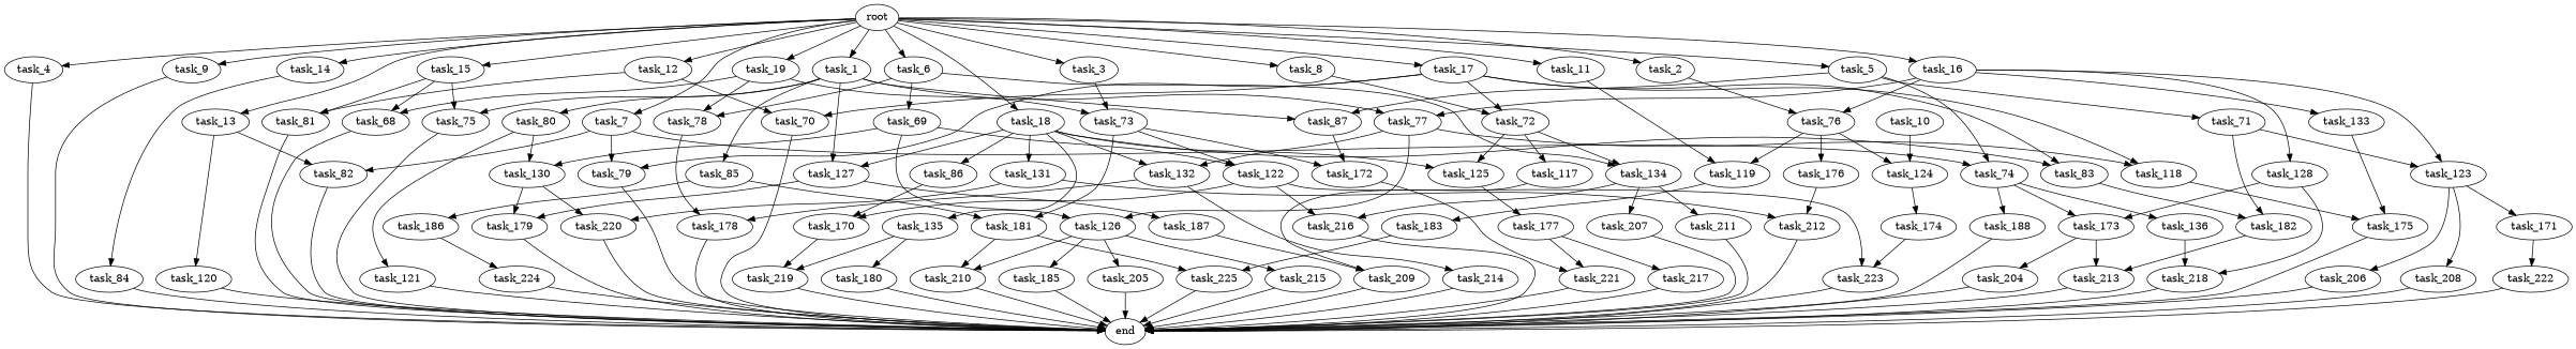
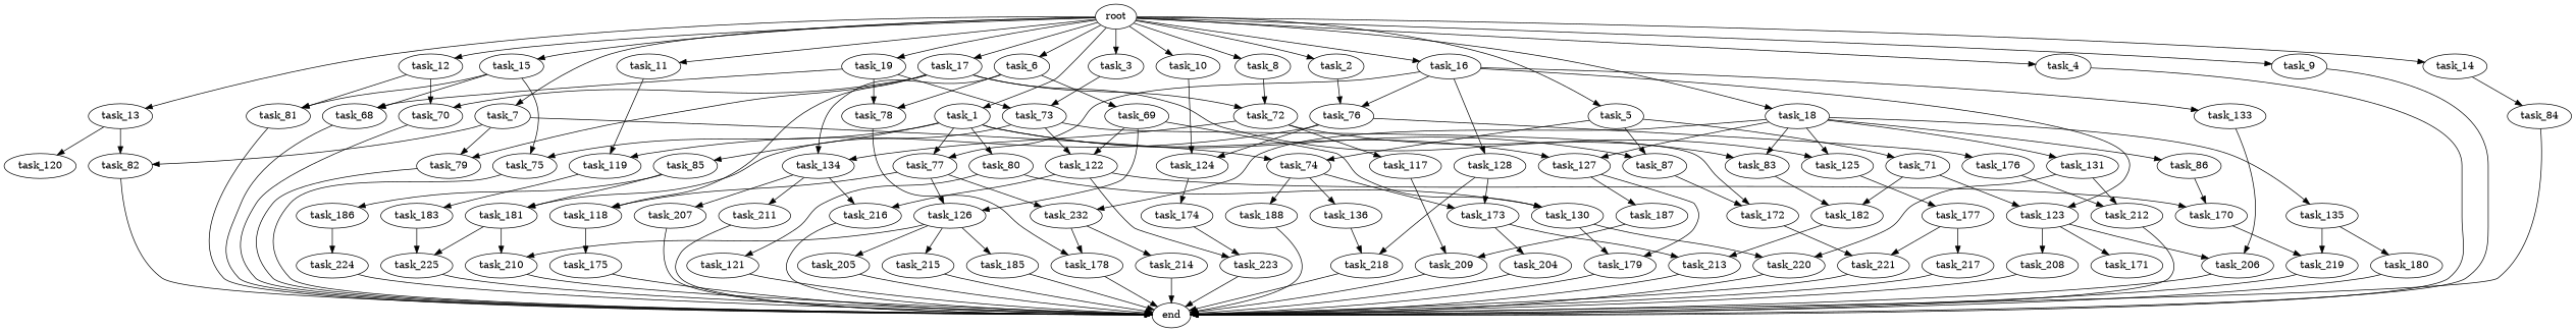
  digraph {
    root
    task_1
    task_2
    task_3
    task_4
    task_5
    task_6
    task_7
    task_8
    task_9
    task_10
    task_11
    task_12
    task_13
    task_14
    task_15
    task_16
    task_17
    task_18
    task_19
    task_75
    task_77
    task_80
    task_85
    task_87
    task_127
    task_76
    task_73
    end
    task_71
    task_74
    task_69
    task_78
    task_134
    task_79
    task_82
    task_72
    task_124
    task_119
    task_70
    task_81
    task_120
    task_84
    task_68
    task_123
    task_128
    task_133
    task_83
    task_118
    task_86
    task_125
    task_131
-   task_132
+   task_132 [label=task_232]
    task_135
    task_126
    task_130
    task_121
    task_181
    task_186
    task_172
    task_179
    task_187
    task_176
    task_122
    task_182
    task_136
    task_173
    task_188
    task_178
    task_216
    task_207
    task_211
    task_117
    task_174
    task_183
    task_171
    task_206
    task_208
    task_218
    task_175
    task_170
    task_177
    task_220
    task_212
    task_214
    task_180
    task_219
    task_223
    task_185
    task_205
    task_210
    task_215
    task_213
    task_209
    task_221
    task_225
    task_204
    task_224
-   task_222
    task_217
    root -> task_1
    root -> task_2
    root -> task_3
    root -> task_4
    root -> task_5
    root -> task_6
    root -> task_7
    root -> task_8
    root -> task_9
+   root -> task_10
    root -> task_11
    root -> task_12
    root -> task_13
    root -> task_14
    root -> task_15
    root -> task_16
    root -> task_17
    root -> task_18
    root -> task_19
    task_1 -> task_75
    task_1 -> task_77
    task_1 -> task_80
    task_1 -> task_85
    task_1 -> task_87
    task_1 -> task_127
    task_2 -> task_76
    task_3 -> task_73
    task_4 -> end
    task_5 -> task_87
    task_5 -> task_71
    task_5 -> task_74
    task_6 -> task_69
    task_6 -> task_78
    task_6 -> task_134
    task_7 -> task_74
    task_7 -> task_79
    task_7 -> task_82
    task_8 -> task_72
    task_9 -> end
    task_10 -> task_124
    task_11 -> task_119
    task_12 -> task_70
    task_12 -> task_81
    task_13 -> task_82
    task_13 -> task_120
    task_14 -> task_84
    task_15 -> task_75
    task_15 -> task_81
    task_15 -> task_68
    task_16 -> task_77
    task_16 -> task_76
    task_16 -> task_123
    task_16 -> task_128
    task_16 -> task_133
    task_17 -> task_79
    task_17 -> task_72
    task_17 -> task_70
    task_17 -> task_83
    task_17 -> task_118
    task_18 -> task_127
    task_18 -> task_83
    task_18 -> task_86
    task_18 -> task_125
    task_18 -> task_131
    task_18 -> task_132
    task_18 -> task_135
    task_19 -> task_73
    task_19 -> task_78
    task_19 -> task_68
    task_75 -> end
    task_77 -> task_118
    task_77 -> task_132
    task_77 -> task_126
    task_80 -> task_130
    task_80 -> task_121
    task_85 -> task_181
    task_85 -> task_186
    task_87 -> task_172
    task_127 -> task_179
    task_127 -> task_187
    task_76 -> task_124
    task_76 -> task_119
    task_76 -> task_176
    task_73 -> task_181
    task_73 -> task_172
    task_73 -> task_122
    task_71 -> task_123
    task_71 -> task_182
    task_74 -> task_136
    task_74 -> task_173
    task_74 -> task_188
    task_69 -> task_126
    task_69 -> task_130
    task_69 -> task_122
    task_78 -> task_178
    task_134 -> task_216
    task_134 -> task_207
    task_134 -> task_211
    task_79 -> end
    task_82 -> end
    task_72 -> task_134
    task_72 -> task_125
    task_72 -> task_117
    task_124 -> task_174
    task_119 -> task_183
    task_70 -> end
    task_81 -> end
-   task_120 -> end
    task_84 -> end
    task_68 -> end
    task_123 -> task_171
    task_123 -> task_206
    task_123 -> task_208
    task_128 -> task_173
    task_128 -> task_218
-   task_133 -> task_175
+   task_133 -> task_206
    task_83 -> task_182
    task_118 -> task_175
    task_86 -> task_170
    task_125 -> task_177
    task_131 -> task_220
    task_131 -> task_212
    task_132 -> task_178
    task_132 -> task_214
    task_135 -> task_180
    task_135 -> task_219
    task_126 -> task_185
    task_126 -> task_205
    task_126 -> task_210
    task_126 -> task_215
    task_130 -> task_179
    task_130 -> task_220
    task_121 -> end
    task_181 -> task_210
    task_181 -> task_225
    task_186 -> task_224
    task_172 -> task_221
    task_179 -> end
    task_187 -> task_209
    task_176 -> task_212
    task_122 -> task_216
    task_122 -> task_170
    task_122 -> task_223
    task_182 -> task_213
    task_136 -> task_218
    task_173 -> task_213
    task_173 -> task_204
    task_188 -> end
    task_178 -> end
    task_216 -> end
    task_207 -> end
    task_211 -> end
    task_117 -> task_209
    task_174 -> task_223
    task_183 -> task_225
-   task_171 -> task_222
    task_206 -> end
    task_208 -> end
    task_218 -> end
    task_175 -> end
    task_170 -> task_219
    task_177 -> task_221
    task_177 -> task_217
    task_220 -> end
    task_212 -> end
    task_214 -> end
    task_180 -> end
    task_219 -> end
    task_223 -> end
    task_185 -> end
    task_205 -> end
    task_210 -> end
    task_215 -> end
    task_213 -> end
    task_209 -> end
    task_221 -> end
    task_225 -> end
    task_204 -> end
    task_224 -> end
-   task_222 -> end
    task_217 -> end
  }
